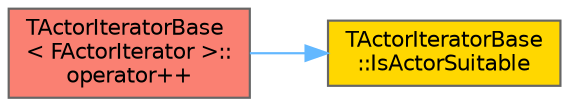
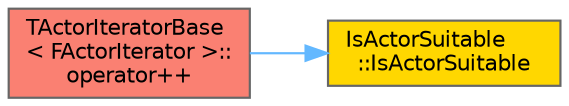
  digraph {
    rankdir=RL
    node [fontname=Helvetica fontsize=10 shape=box style=filled]
-   n1 [color=gray40 fillcolor=gold fontcolor=black height=0.2 label="TActorIteratorBase\l::IsActorSuitable" width=0.4]
+   n1 [color=gray40 fillcolor=gold fontcolor=black height=0.2 label="IsActorSuitable\l::IsActorSuitable" width=0.4]
    n2 [color=grey40 fillcolor=salmon height=0.2 label="TActorIteratorBase\l\< FActorIterator \>::\loperator++" width=0.4]
    n1 -> n2 [color=steelblue1 dir=back fontname=Helvetica fontsize=10 labelfontname=Helvetica labelfontsize=10 style=solid]
  }
